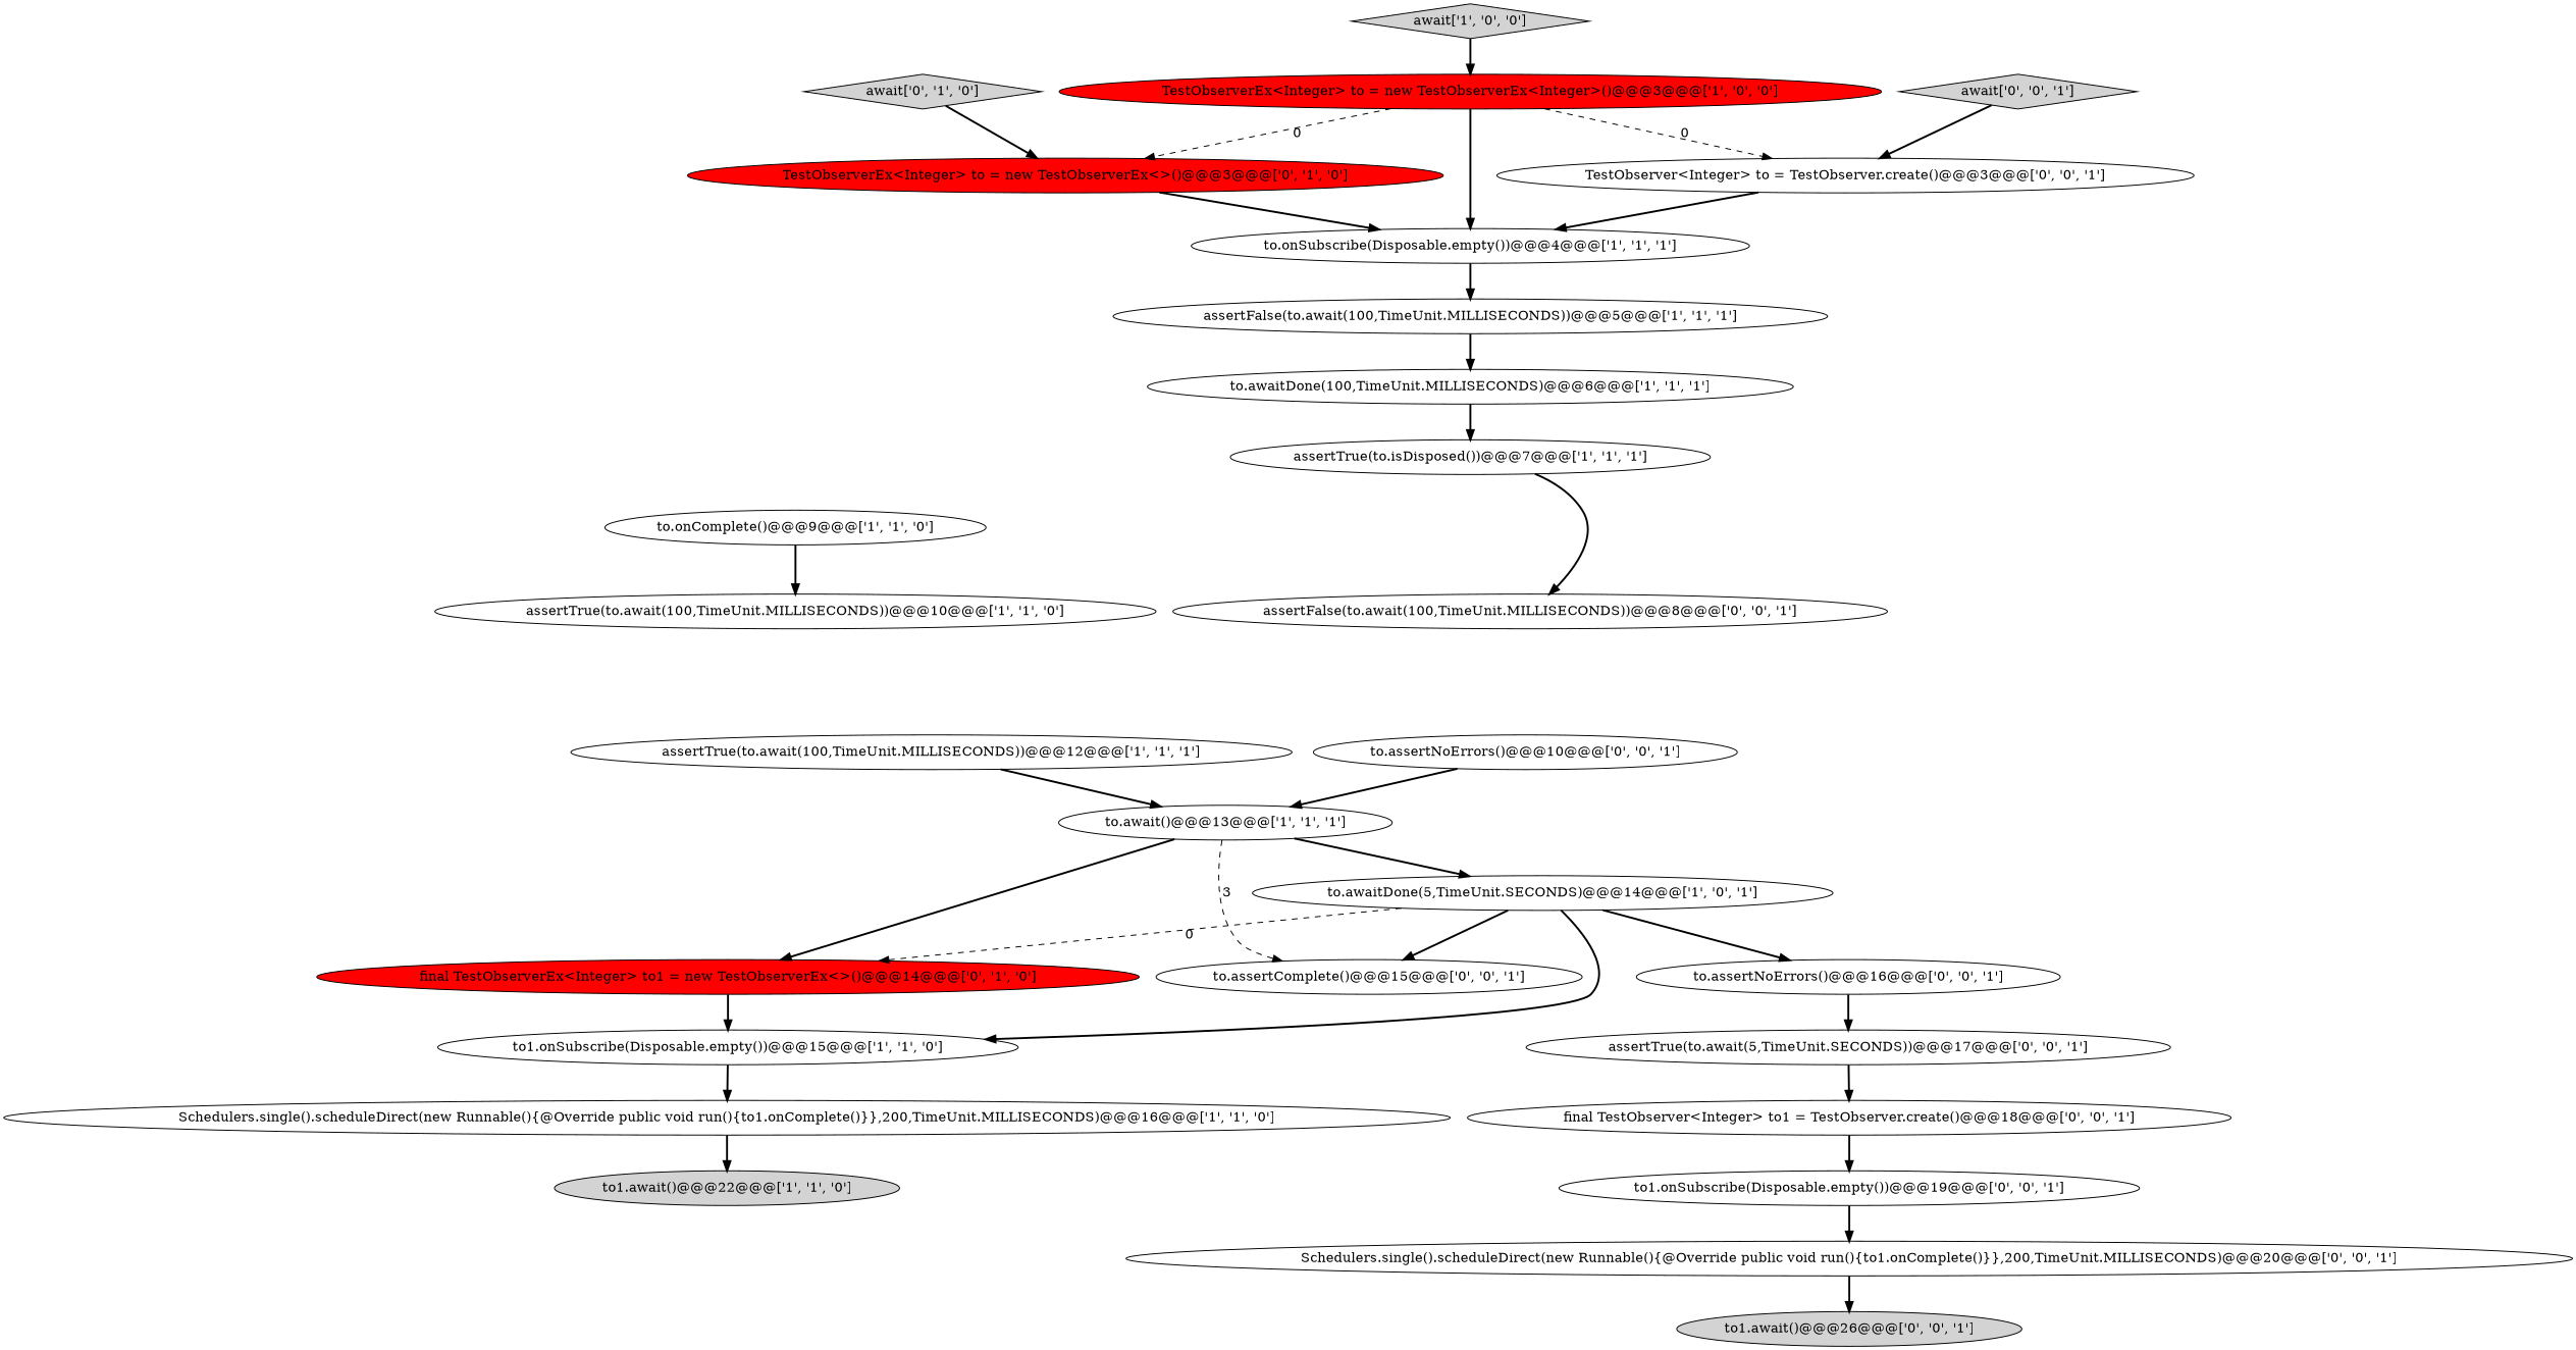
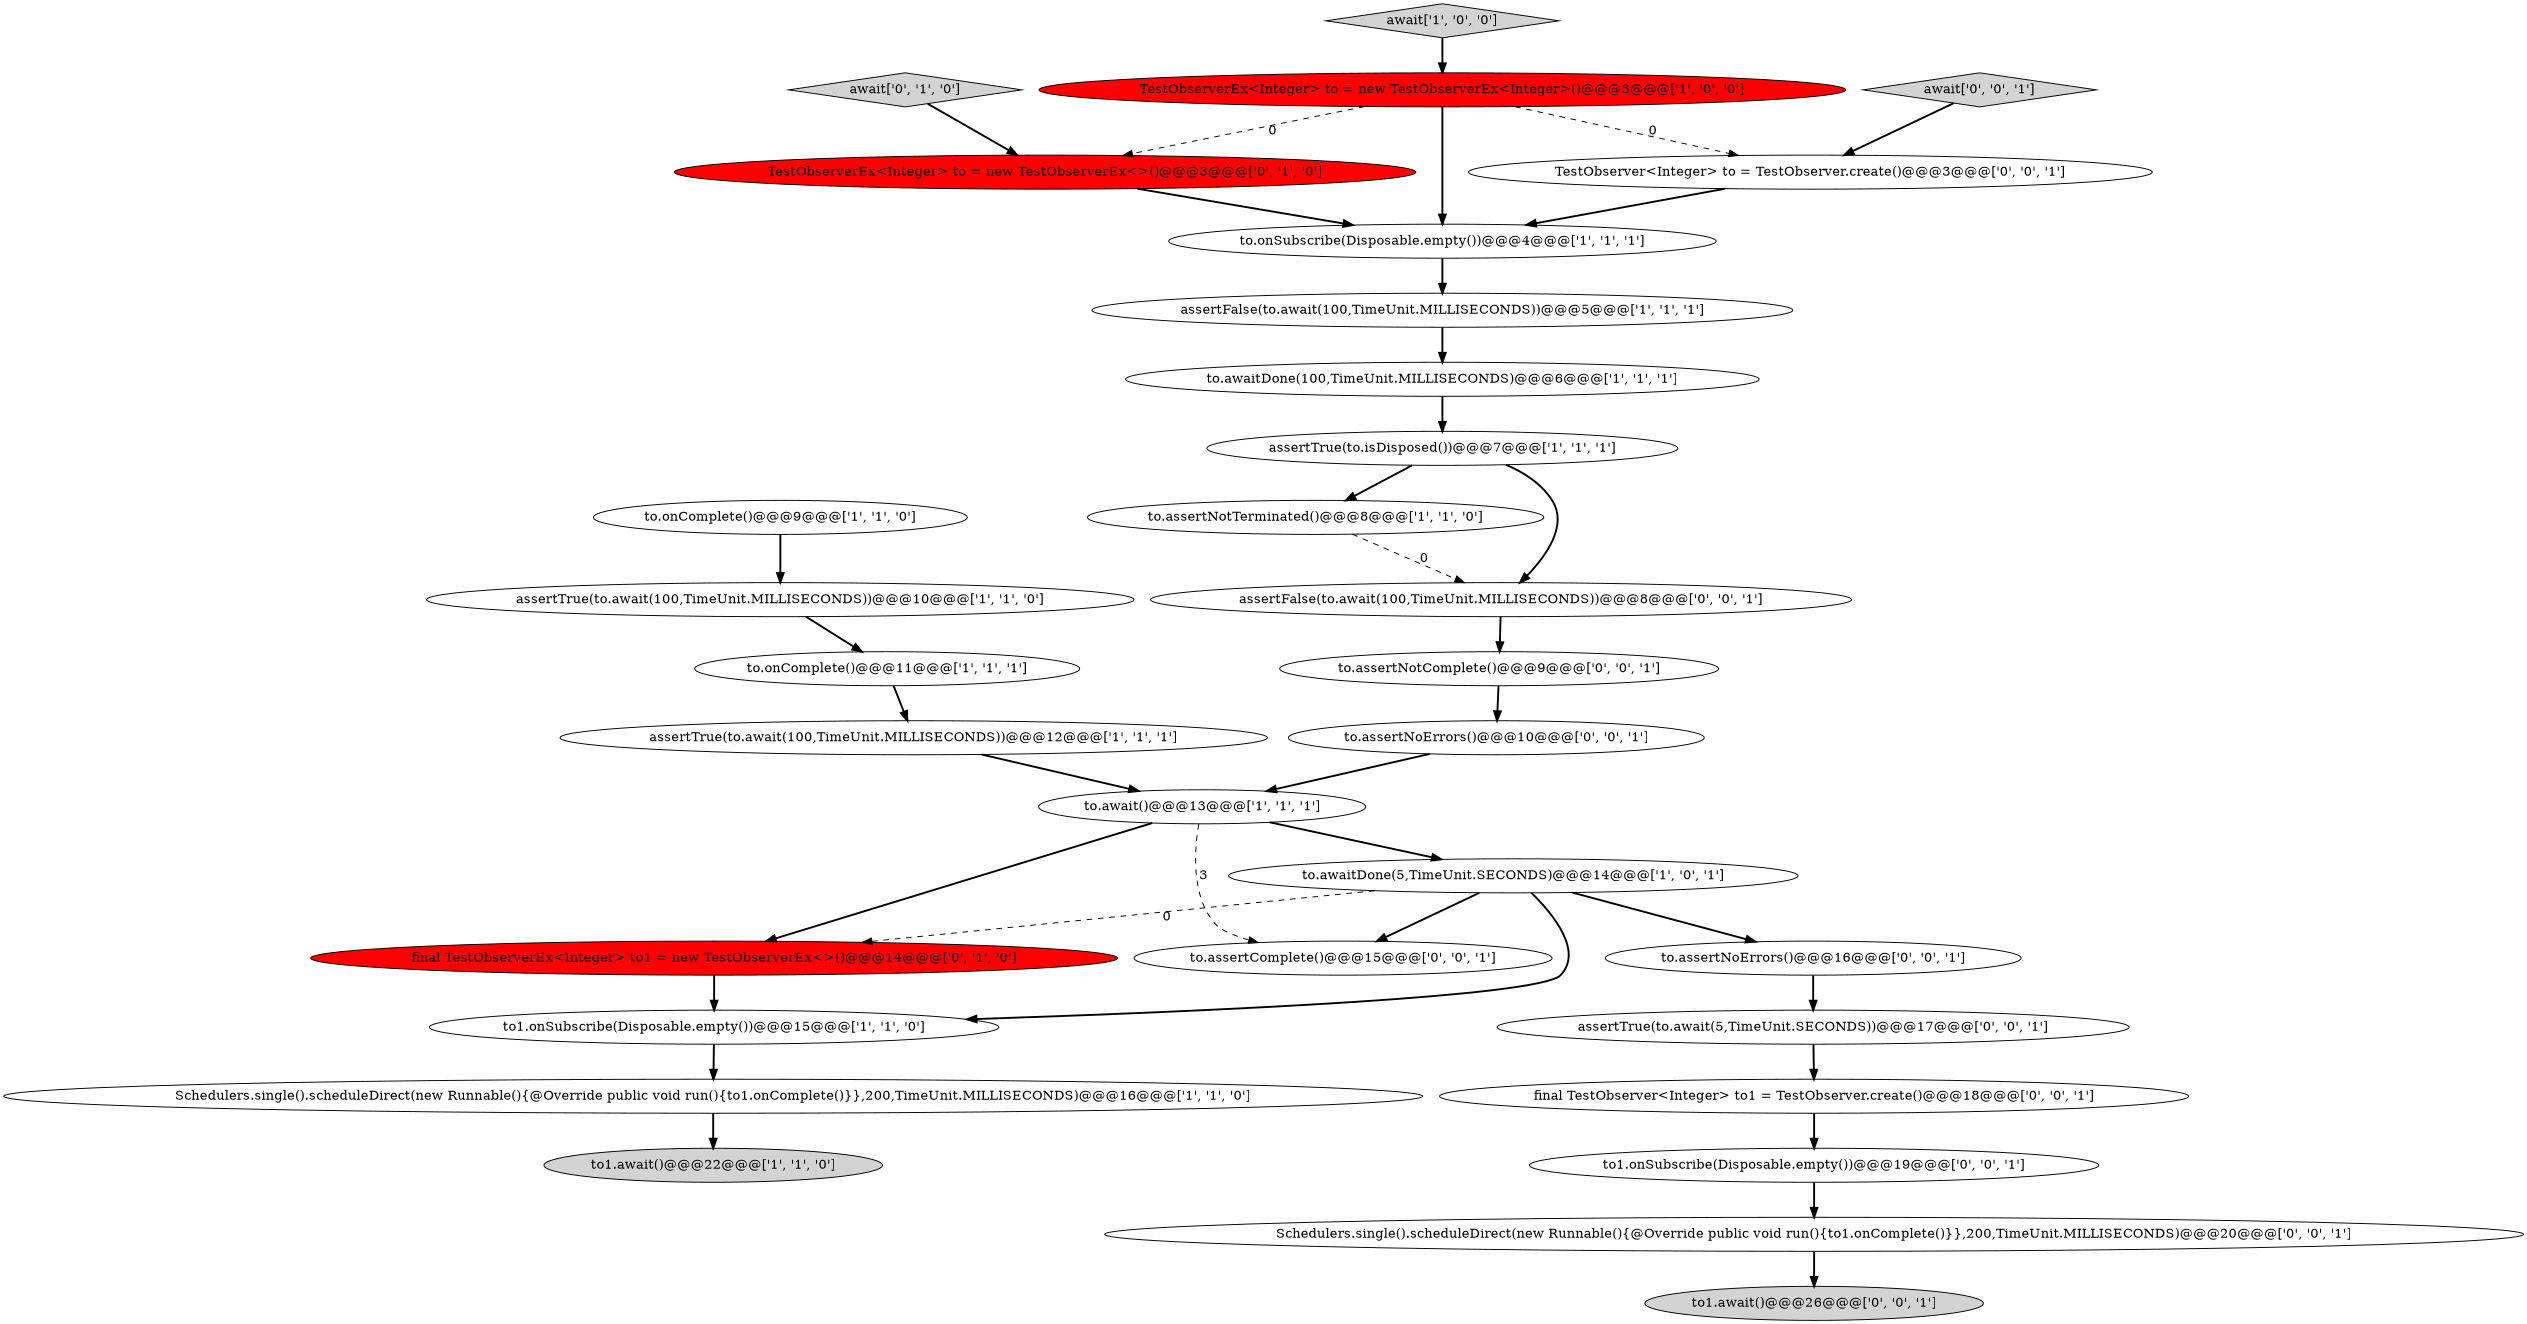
  digraph {
    node [fillcolor=white shape=ellipse style=filled]
    edge [style=bold]
    n1 [label="assertTrue(to.await(100,TimeUnit.MILLISECONDS))@@@10@@@['1', '1', '0']"]
+   n2 [label="to.onComplete()@@@11@@@['1', '1', '1']"]
    n3 [label="assertTrue(to.await(100,TimeUnit.MILLISECONDS))@@@12@@@['1', '1', '1']"]
    n4 [label="to.awaitDone(100,TimeUnit.MILLISECONDS)@@@6@@@['1', '1', '1']"]
    n5 [label="assertTrue(to.isDisposed())@@@7@@@['1', '1', '1']"]
+   n6 [label="to.assertNotTerminated()@@@8@@@['1', '1', '0']"]
    n7 [label="assertFalse(to.await(100,TimeUnit.MILLISECONDS))@@@8@@@['0', '0', '1']"]
    n8 [label="assertTrue(to.await(5,TimeUnit.SECONDS))@@@17@@@['0', '0', '1']"]
    n9 [label="final TestObserver<Integer> to1 = TestObserver.create()@@@18@@@['0', '0', '1']"]
    n10 [label="to1.onSubscribe(Disposable.empty())@@@19@@@['0', '0', '1']"]
    n11 [label="to1.onSubscribe(Disposable.empty())@@@15@@@['1', '1', '0']"]
    n12 [label="Schedulers.single().scheduleDirect(new Runnable(){@Override public void run(){to1.onComplete()}},200,TimeUnit.MILLISECONDS)@@@16@@@['1', '1', '0']"]
    n13 [fillcolor=lightgray label="to1.await()@@@22@@@['1', '1', '0']"]
    n14 [label="to.assertNoErrors()@@@10@@@['0', '0', '1']"]
    n15 [label="to.await()@@@13@@@['1', '1', '1']"]
    n16 [label="Schedulers.single().scheduleDirect(new Runnable(){@Override public void run(){to1.onComplete()}},200,TimeUnit.MILLISECONDS)@@@20@@@['0', '0', '1']"]
    n17 [fillcolor=red label="final TestObserverEx<Integer> to1 = new TestObserverEx<>()@@@14@@@['0', '1', '0']"]
    n18 [label="to.awaitDone(5,TimeUnit.SECONDS)@@@14@@@['1', '0', '1']"]
    n19 [label="to.assertComplete()@@@15@@@['0', '0', '1']"]
    n20 [fillcolor=lightgray label="await['0', '1', '0']" shape=diamond]
    n21 [fillcolor=red label="TestObserverEx<Integer> to = new TestObserverEx<>()@@@3@@@['0', '1', '0']"]
    n22 [label="to.onSubscribe(Disposable.empty())@@@4@@@['1', '1', '1']"]
+   n23 [label="to.assertNotComplete()@@@9@@@['0', '0', '1']"]
    n24 [fillcolor=lightgray label="to1.await()@@@26@@@['0', '0', '1']"]
    n25 [label="TestObserver<Integer> to = TestObserver.create()@@@3@@@['0', '0', '1']"]
    n26 [label="assertFalse(to.await(100,TimeUnit.MILLISECONDS))@@@5@@@['1', '1', '1']"]
    n27 [label="to.assertNoErrors()@@@16@@@['0', '0', '1']"]
    n28 [fillcolor=red label="TestObserverEx<Integer> to = new TestObserverEx<Integer>()@@@3@@@['1', '0', '0']"]
    n29 [fillcolor=lightgray label="await['0', '0', '1']" shape=diamond]
    n30 [label="to.onComplete()@@@9@@@['1', '1', '0']"]
    n31 [fillcolor=lightgray label="await['1', '0', '0']" shape=diamond]
+   n1 -> n2
+   n2 -> n3
    n3 -> n15
    n4 -> n5
+   n5 -> n6
    n5 -> n7
+   n6 -> n7 [label=0 style=dashed]
+   n7 -> n23
    n8 -> n9
    n9 -> n10
    n10 -> n16
    n11 -> n12
    n12 -> n13
    n14 -> n15
    n15 -> n17
    n15 -> n18
    n15 -> n19 [label=3 style=dashed]
    n16 -> n24
    n17 -> n11
    n18 -> n11
    n18 -> n17 [label=0 style=dashed]
    n18 -> n19
    n18 -> n27
    n20 -> n21
    n21 -> n22
    n22 -> n26
+   n23 -> n14
    n25 -> n22
    n26 -> n4
    n27 -> n8
    n28 -> n21 [label=0 style=dashed]
    n28 -> n22
    n28 -> n25 [label=0 style=dashed]
    n29 -> n25
    n30 -> n1
    n31 -> n28
  }
